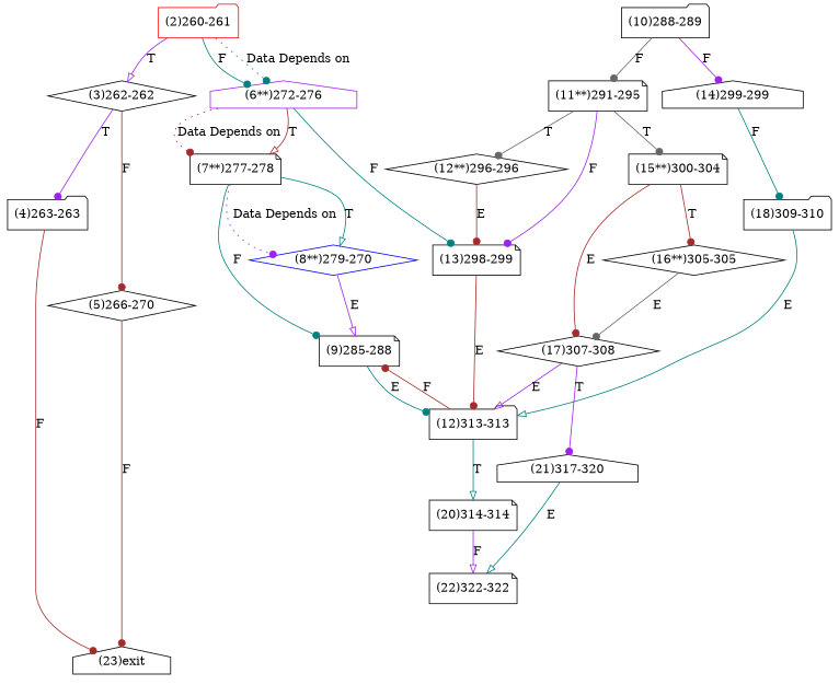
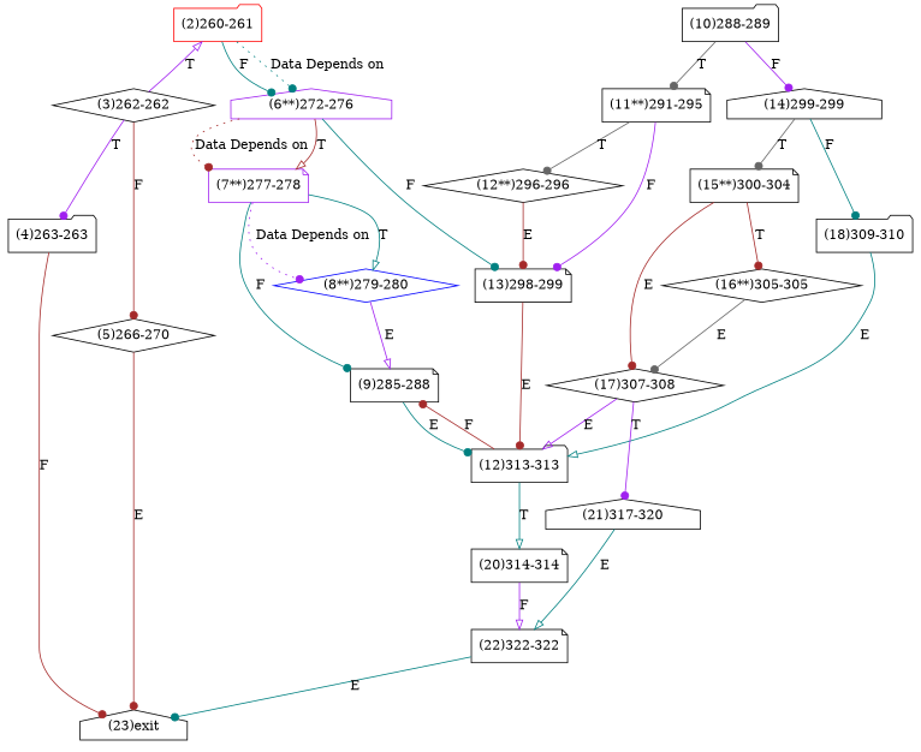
  digraph {
    fontname="DejaVu Serif"
    node [fontname="DejaVu Serif" shape=note]
    edge [arrowhead=dot color=teal fontname="DejaVu Serif"]
    n1 [color=red label="(2)260-261" shape=folder]
    n2 [label="(3)262-262" shape=diamond]
    n3 [color=purple label="(6**)272-276" shape=house]
    n4 [label="(4)263-263" shape=folder]
    n5 [label="(5)266-270" shape=diamond]
-   n6 [color=black label="(7**)277-278"]
+   n6 [color=purple label="(7**)277-278"]
    n7 [label="(13)298-299"]
    n8 [label="(23)exit" shape=house]
    n9 [label="(9)285-288"]
-   n10 [color=blue label="(8**)279-270" shape=diamond]
+   n10 [color=blue label="(8**)279-280" shape=diamond]
    n11 [label="(12)313-313" shape=folder]
    n12 [label="(20)314-314"]
    n13 [label="(10)288-289" shape=folder]
    n14 [label="(11**)291-295"]
    n15 [label="(14)299-299" shape=house]
    n16 [label="(12**)296-296" shape=diamond]
    n17 [label="(15**)300-304"]
    n18 [label="(18)309-310" shape=folder]
    n19 [label="(17)307-308" shape=diamond]
    n20 [label="(16**)305-305" shape=diamond]
    n21 [label="(21)317-320" shape=house]
    n22 [label="(22)322-322"]
-   n1 -> n2 [arrowhead=onormal color=purple label=T]
+   n2 -> n1 [arrowhead=onormal color=purple label=T]
    n1 -> n3 [label=F]
    n1 -> n3 [label="Data Depends on" style=dotted]
    n2 -> n4 [color=purple label=T]
    n2 -> n5 [color=brown label=F]
    n3 -> n6 [arrowhead=onormal color=brown label=T]
    n3 -> n6 [color=brown label="Data Depends on" style=dotted]
    n3 -> n7 [label=F]
    n4 -> n8 [color=brown label=F]
-   n5 -> n8 [color=brown label=F]
+   n5 -> n8 [color=brown label=E]
    n6 -> n9 [label=F]
    n6 -> n10 [arrowhead=onormal label=T]
    n6 -> n10 [color=purple label="Data Depends on" style=dotted]
    n7 -> n11 [color=brown label=E]
    n9 -> n11 [label=E]
    n10 -> n9 [arrowhead=onormal color=purple label=E]
    n11 -> n9 [color=brown label=F]
    n11 -> n12 [arrowhead=onormal label=T]
    n12 -> n22 [arrowhead=onormal color=purple label=F]
-   n13 -> n14 [color=gray40 label=F]
+   n13 -> n14 [color=gray40 label=T]
    n13 -> n15 [color=purple label=F]
    n14 -> n7 [color=purple label=F]
    n14 -> n16 [color=gray40 label=T]
-   n14 -> n17 [color=gray40 label=T]
+   n15 -> n17 [color=gray40 label=T]
    n15 -> n18 [label=F]
    n16 -> n7 [color=brown label=E]
    n17 -> n19 [color=brown label=E]
    n17 -> n20 [color=brown label=T]
    n18 -> n11 [arrowhead=onormal label=E]
    n19 -> n11 [arrowhead=onormal color=purple label=E]
    n19 -> n21 [color=purple label=T]
    n20 -> n19 [color=gray40 label=E]
    n21 -> n22 [arrowhead=onormal label=E]
+   n22 -> n8 [label=E]
  }
